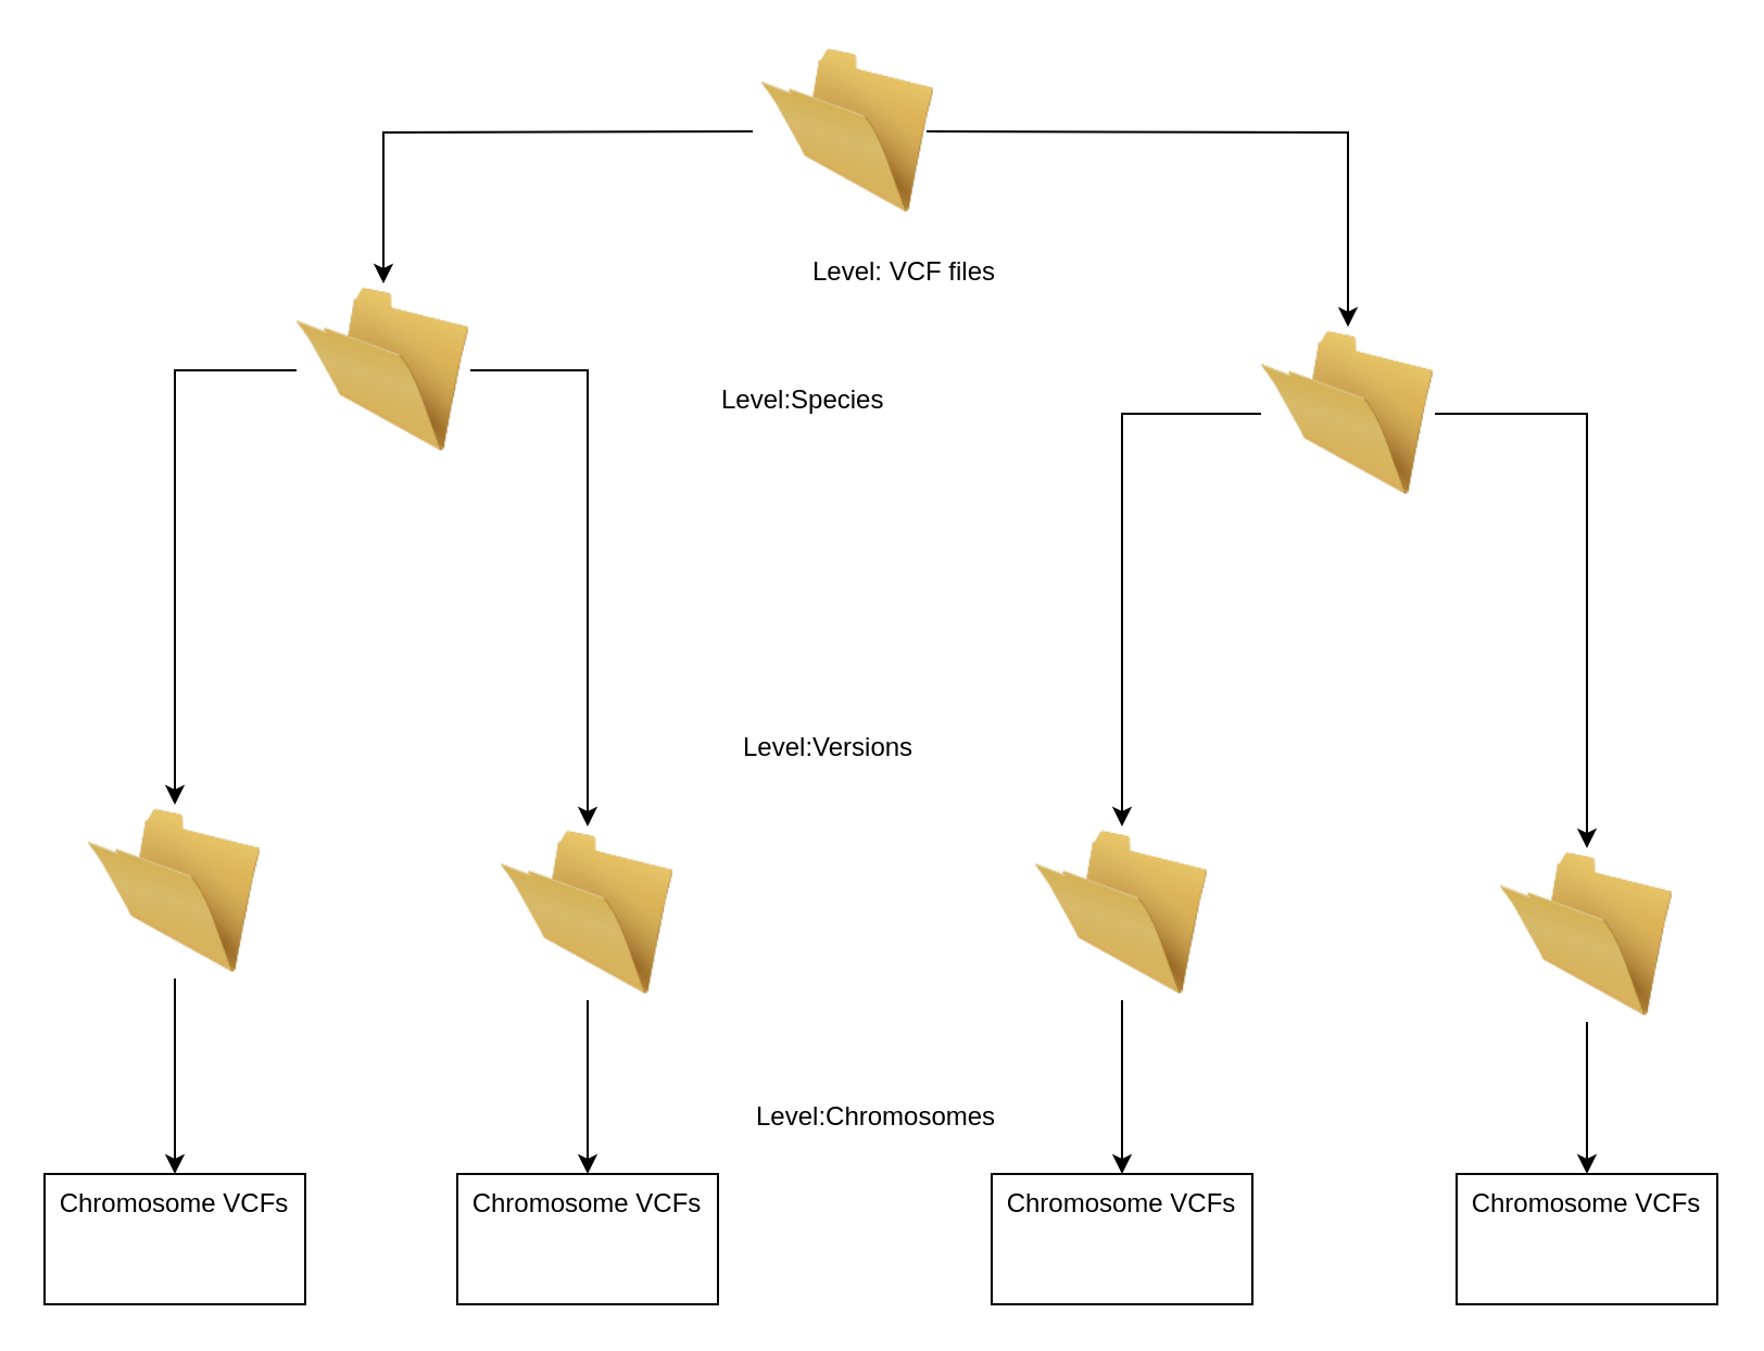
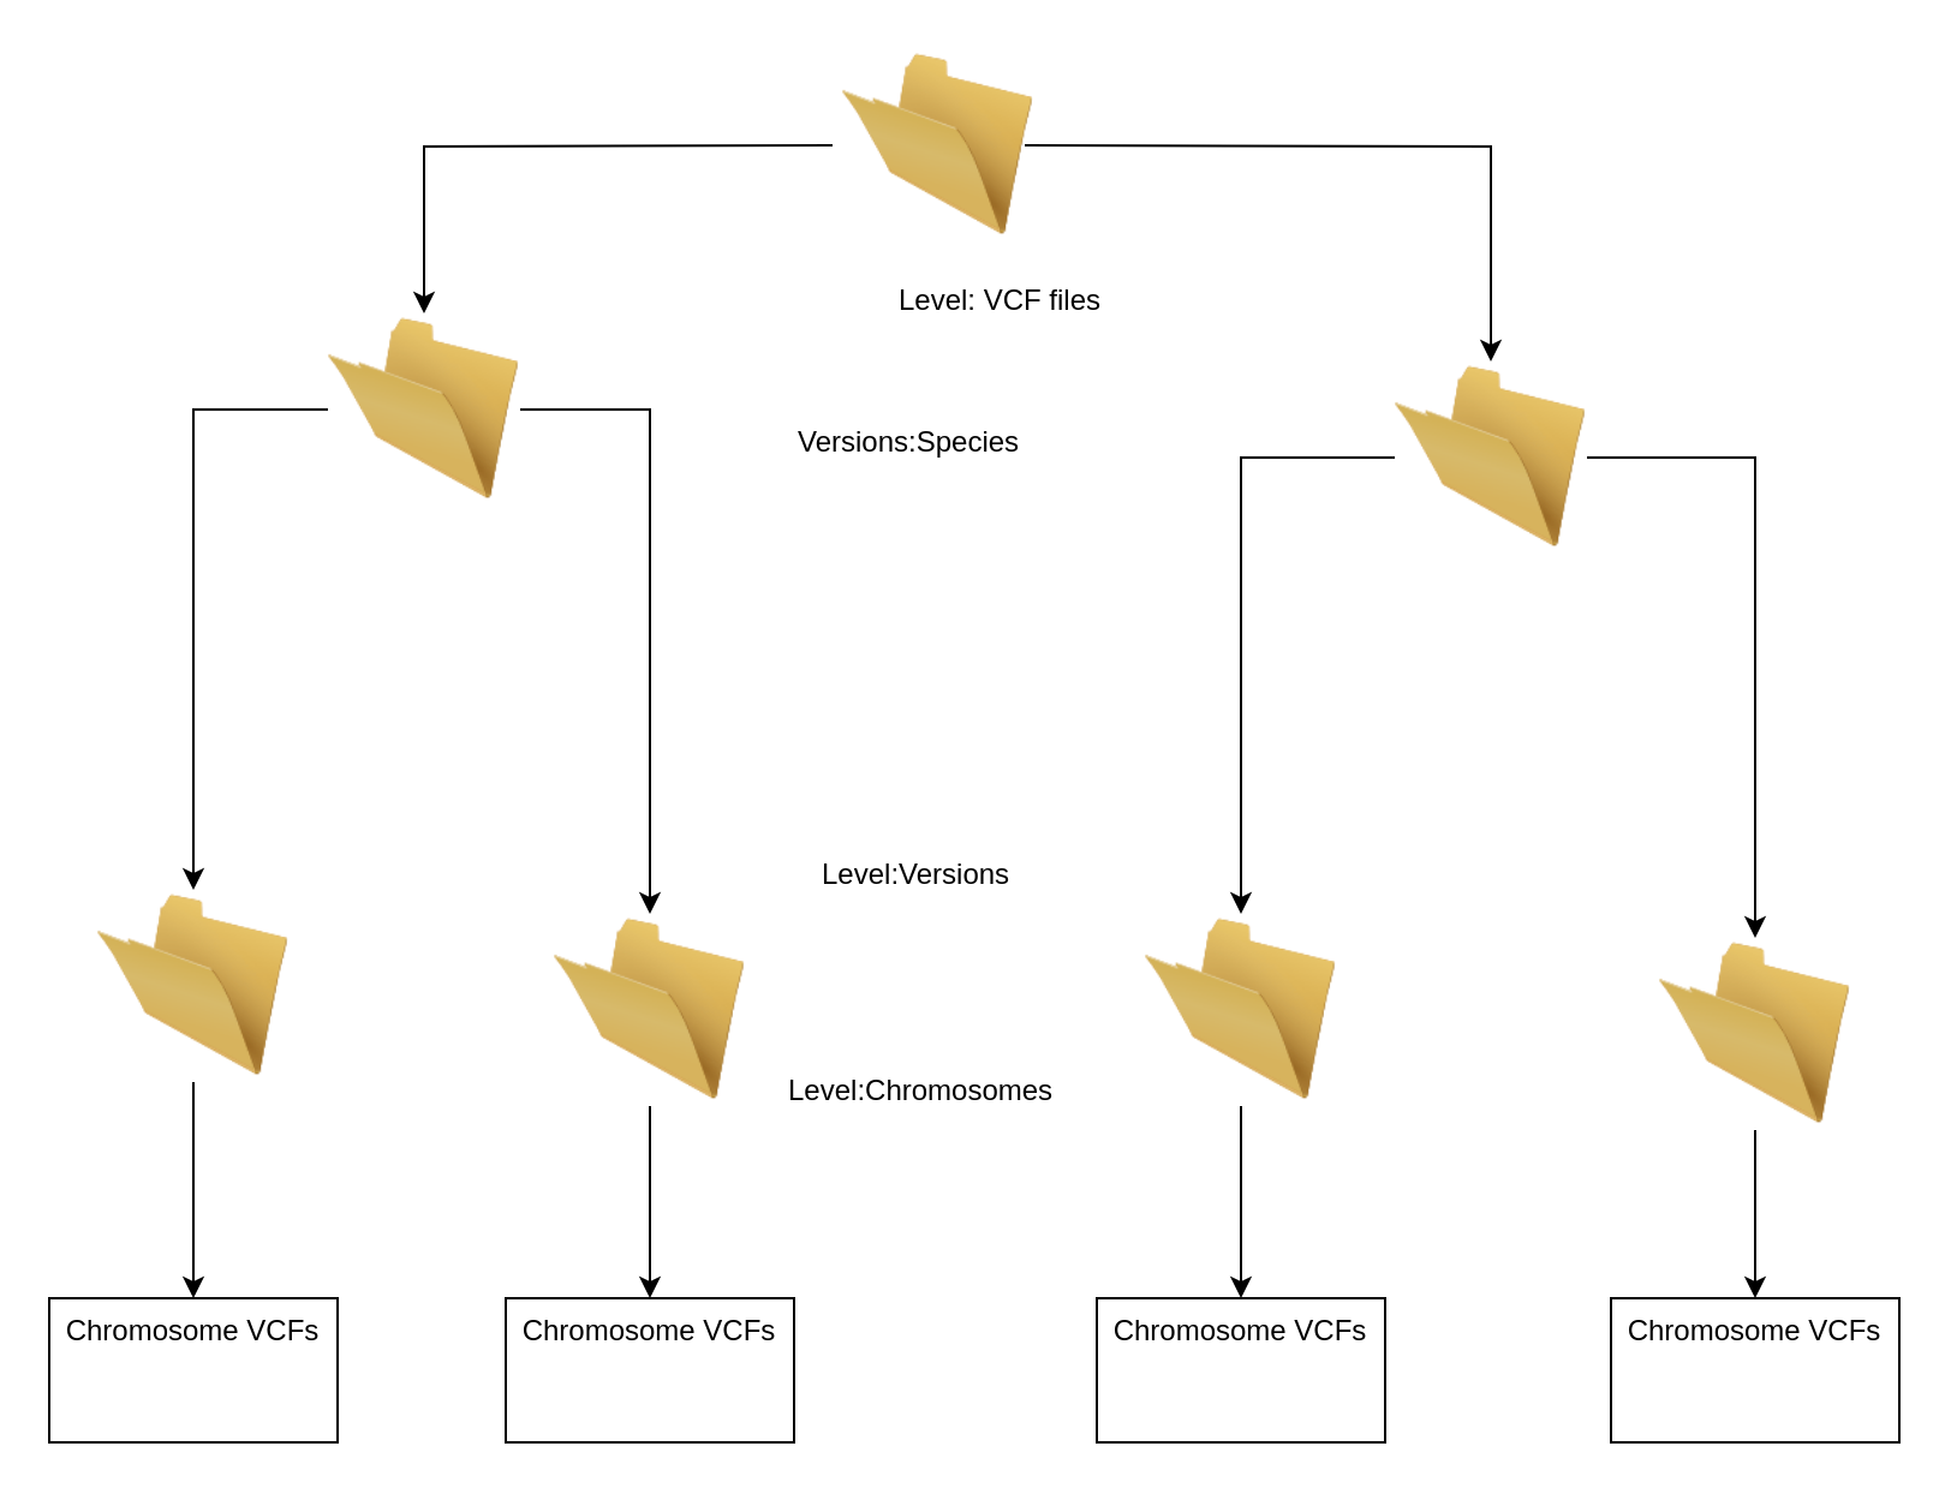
  <mxCell id="0" />
  <mxCell id="1" parent="0" />
  <mxCell id="2" value="" style="edgeStyle=orthogonalEdgeStyle;rounded=0;orthogonalLoop=1;jettySize=auto;html=1;" edge="1" parent="1" target="8"><mxGeometry relative="1" as="geometry"><mxPoint x="346" y="60" as="sourcePoint" /></mxGeometry></mxCell>
  <mxCell id="3" value="" style="edgeStyle=orthogonalEdgeStyle;rounded=0;orthogonalLoop=1;jettySize=auto;html=1;" edge="1" parent="1" target="11"><mxGeometry relative="1" as="geometry"><mxPoint x="426" y="60" as="sourcePoint" /></mxGeometry></mxCell>
  <mxCell id="4" value="" style="image;html=1;image=img/lib/clip_art/general/Empty_Folder_128x128.png" vertex="1" parent="1"><mxGeometry x="350" y="20" width="80" height="80" as="geometry" /></mxCell>
  <mxCell id="5" value="Level: VCF files " style="text;strokeColor=none;align=center;fillColor=none;html=1;verticalAlign=middle;whiteSpace=wrap;rounded=0;" vertex="1" parent="1"><mxGeometry x="356" y="110" width="120" height="30" as="geometry" /></mxCell>
  <mxCell id="6" value="" style="edgeStyle=orthogonalEdgeStyle;rounded=0;orthogonalLoop=1;jettySize=auto;html=1;" edge="1" parent="1" source="8" target="13"><mxGeometry relative="1" as="geometry" /></mxCell>
  <mxCell id="7" value="" style="edgeStyle=orthogonalEdgeStyle;rounded=0;orthogonalLoop=1;jettySize=auto;html=1;" edge="1" parent="1" source="8" target="15"><mxGeometry relative="1" as="geometry" /></mxCell>
  <mxCell id="8" value="" style="image;html=1;image=img/lib/clip_art/general/Empty_Folder_128x128.png" vertex="1" parent="1"><mxGeometry x="136" y="130" width="80" height="80" as="geometry" /></mxCell>
  <mxCell id="9" value="" style="edgeStyle=orthogonalEdgeStyle;rounded=0;orthogonalLoop=1;jettySize=auto;html=1;" edge="1" parent="1" source="11" target="17"><mxGeometry relative="1" as="geometry" /></mxCell>
  <mxCell id="10" value="" style="edgeStyle=orthogonalEdgeStyle;rounded=0;orthogonalLoop=1;jettySize=auto;html=1;" edge="1" parent="1" source="11" target="19"><mxGeometry relative="1" as="geometry" /></mxCell>
  <mxCell id="11" value="" style="image;html=1;image=img/lib/clip_art/general/Empty_Folder_128x128.png" vertex="1" parent="1"><mxGeometry x="580" y="150" width="80" height="80" as="geometry" /></mxCell>
  <mxCell id="12" value="" style="edgeStyle=orthogonalEdgeStyle;rounded=0;orthogonalLoop=1;jettySize=auto;html=1;" edge="1" parent="1" source="13" target="20"><mxGeometry relative="1" as="geometry" /></mxCell>
  <mxCell id="13" value="" style="image;html=1;image=img/lib/clip_art/general/Empty_Folder_128x128.png" vertex="1" parent="1"><mxGeometry x="40" y="370" width="80" height="80" as="geometry" /></mxCell>
  <mxCell id="14" value="" style="edgeStyle=orthogonalEdgeStyle;rounded=0;orthogonalLoop=1;jettySize=auto;html=1;" edge="1" parent="1" source="15" target="21"><mxGeometry relative="1" as="geometry" /></mxCell>
  <mxCell id="15" value="" style="image;html=1;image=img/lib/clip_art/general/Empty_Folder_128x128.png" vertex="1" parent="1"><mxGeometry x="230" y="380" width="80" height="80" as="geometry" /></mxCell>
  <mxCell id="16" value="" style="edgeStyle=orthogonalEdgeStyle;rounded=0;orthogonalLoop=1;jettySize=auto;html=1;" edge="1" parent="1" source="17" target="23"><mxGeometry relative="1" as="geometry" /></mxCell>
  <mxCell id="17" value="" style="image;html=1;image=img/lib/clip_art/general/Empty_Folder_128x128.png" vertex="1" parent="1"><mxGeometry x="690" y="390" width="80" height="80" as="geometry" /></mxCell>
  <mxCell id="18" value="" style="edgeStyle=orthogonalEdgeStyle;rounded=0;orthogonalLoop=1;jettySize=auto;html=1;" edge="1" parent="1" source="19" target="22"><mxGeometry relative="1" as="geometry" /></mxCell>
  <mxCell id="19" value="" style="image;html=1;image=img/lib/clip_art/general/Empty_Folder_128x128.png" vertex="1" parent="1"><mxGeometry x="476" y="380" width="80" height="80" as="geometry" /></mxCell>
  <mxCell id="20" value="Chromosome VCFs" style="whiteSpace=wrap;html=1;verticalAlign=top;labelBackgroundColor=default;" vertex="1" parent="1"><mxGeometry x="20" y="540" width="120" height="60" as="geometry" /></mxCell>
  <mxCell id="21" value="Chromosome VCFs" style="whiteSpace=wrap;html=1;verticalAlign=top;labelBackgroundColor=default;" vertex="1" parent="1"><mxGeometry x="210" y="540" width="120" height="60" as="geometry" /></mxCell>
  <mxCell id="22" value="Chromosome VCFs" style="whiteSpace=wrap;html=1;verticalAlign=top;labelBackgroundColor=default;" vertex="1" parent="1"><mxGeometry x="456" y="540" width="120" height="60" as="geometry" /></mxCell>
  <mxCell id="23" value="Chromosome VCFs" style="whiteSpace=wrap;html=1;verticalAlign=top;labelBackgroundColor=default;" vertex="1" parent="1"><mxGeometry x="670" y="540" width="120" height="60" as="geometry" /></mxCell>
- <mxCell id="24" value="Level:Species" style="text;whiteSpace=wrap;html=1;" vertex="1" parent="1"><mxGeometry x="330" y="170" width="110" height="40" as="geometry" /></mxCell>
- <mxCell id="25" value="Level:Versions" style="text;whiteSpace=wrap;html=1;" vertex="1" parent="1"><mxGeometry x="340" y="330" width="110" height="40" as="geometry" /></mxCell>
- <mxCell id="26" value="Level:Chromosomes" style="text;whiteSpace=wrap;html=1;" vertex="1" parent="1"><mxGeometry x="346" y="500" width="110" height="40" as="geometry" /></mxCell>
+ <mxCell id="24" value="Versions:Species" style="text;whiteSpace=wrap;html=1;" vertex="1" parent="1"><mxGeometry x="330" y="170" width="110" height="40" as="geometry" /></mxCell>
+ <mxCell id="25" value="Level:Versions" style="text;whiteSpace=wrap;html=1;" vertex="1" parent="1"><mxGeometry x="340" y="350" width="110" height="40" as="geometry" /></mxCell>
+ <mxCell id="26" value="Level:Chromosomes" style="text;whiteSpace=wrap;html=1;" vertex="1" parent="1"><mxGeometry x="326" y="440" width="110" height="40" as="geometry" /></mxCell>
